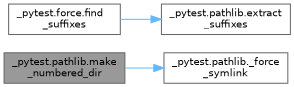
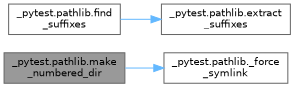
  digraph {
    rankdir=LR
    node [color=grey40 fillcolor=white fontname=Helvetica fontsize=10 shape=box style=filled]
    edge [color=steelblue1 fontname=Helvetica fontsize=10 labelfontname=Helvetica labelfontsize=10 style=solid]
    n1 [color=gray40 fillcolor=grey60 fontcolor=black height=0.2 label="_pytest.pathlib.make\l_numbered_dir" width=0.4]
    n2 [height=0.2 label="_pytest.pathlib._force\l_symlink" width=0.4]
-   n3 [height=0.2 label="_pytest.force.find\l_suffixes" width=0.4]
+   n3 [height=0.2 label="_pytest.pathlib.find\l_suffixes" width=0.4]
    n4 [height=0.2 label="_pytest.pathlib.extract\l_suffixes" width=0.4]
    n1 -> n2
    n3 -> n4
  }
